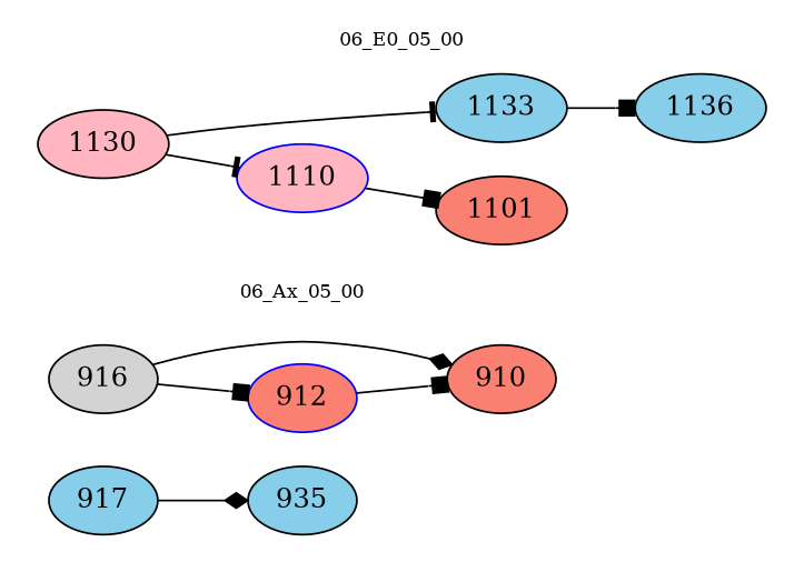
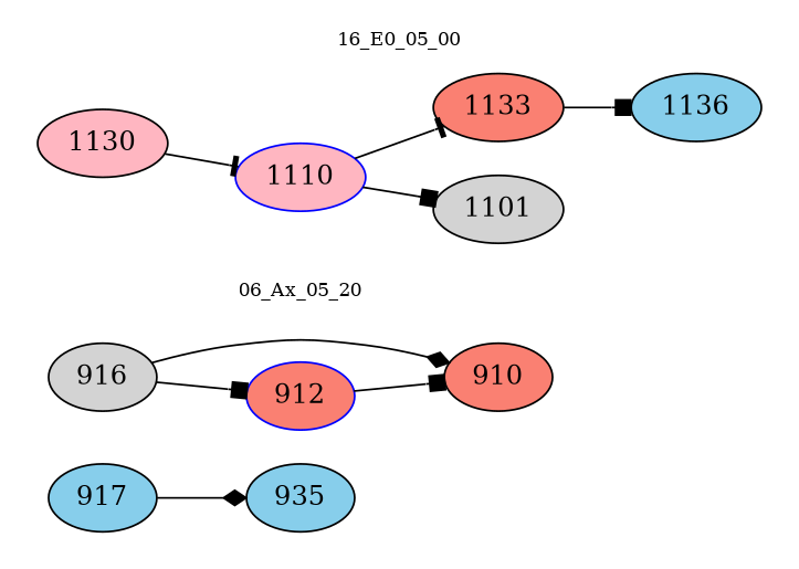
  digraph {
    rankdir=LR
    node [color=black fillcolor=skyblue style=filled]
    edge [arrowhead=box color=black]
    n1 [fillcolor=lightgrey label=916]
    n2 [color=blue fillcolor=salmon label=912]
    n3 [label=917]
    n4 [fillcolor=salmon label=910]
    n5 [label=935]
    n6 [fillcolor=lightpink label=1130]
    n7 [color=blue fillcolor=lightpink label=1110]
-   n8 [label=1133]
-   n9 [fillcolor=salmon label=1101]
+   n8 [fillcolor=salmon label=1133]
+   n9 [fillcolor=lightgrey label=1101]
    n10 [label=1136]
    subgraph cluster_1 {
      color=white
      fontsize=10
-     label="06_Ax_05_00"
+     label="06_Ax_05_20"
      n1
      n2
      n3
      n4
      n5
    }
    subgraph cluster_2 {
      color=white
      fontsize=10
-     label="06_E0_05_00"
+     label="16_E0_05_00"
      n6
      n7
      n8
      n9
      n10
    }
    n1 -> n2
    n1 -> n4 [arrowhead=diamond]
    n2 -> n4
    n3 -> n5 [arrowhead=diamond]
    n6 -> n7 [arrowhead=tee]
-   n6 -> n8 [arrowhead=tee]
+   n7 -> n8 [arrowhead=tee]
    n7 -> n9
    n8 -> n10
  }
